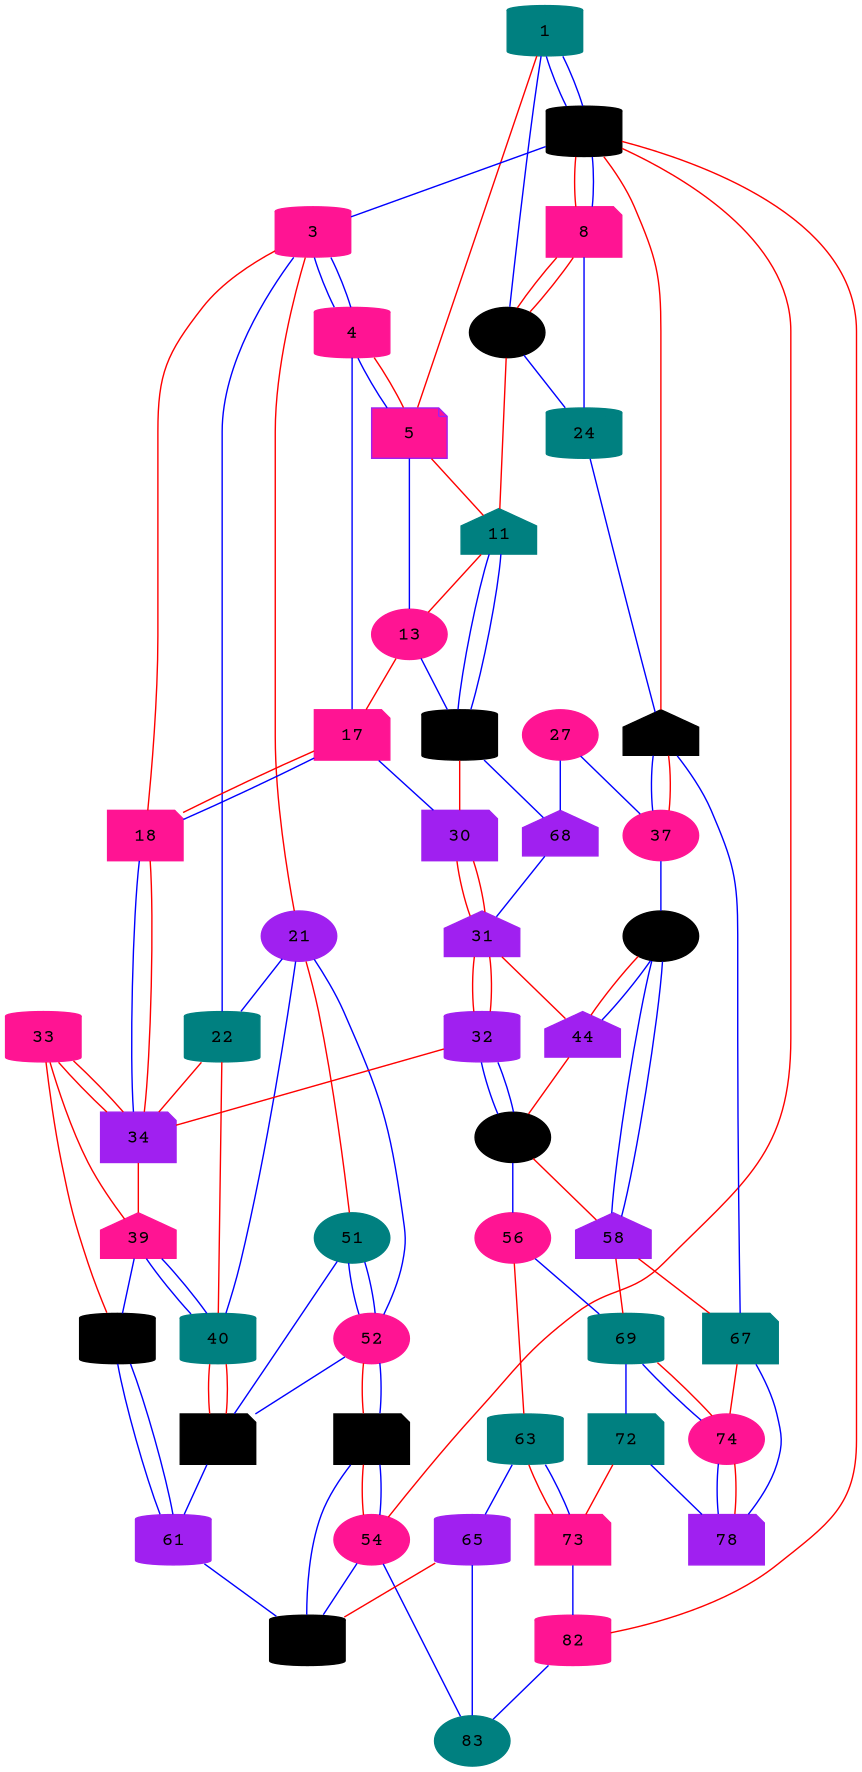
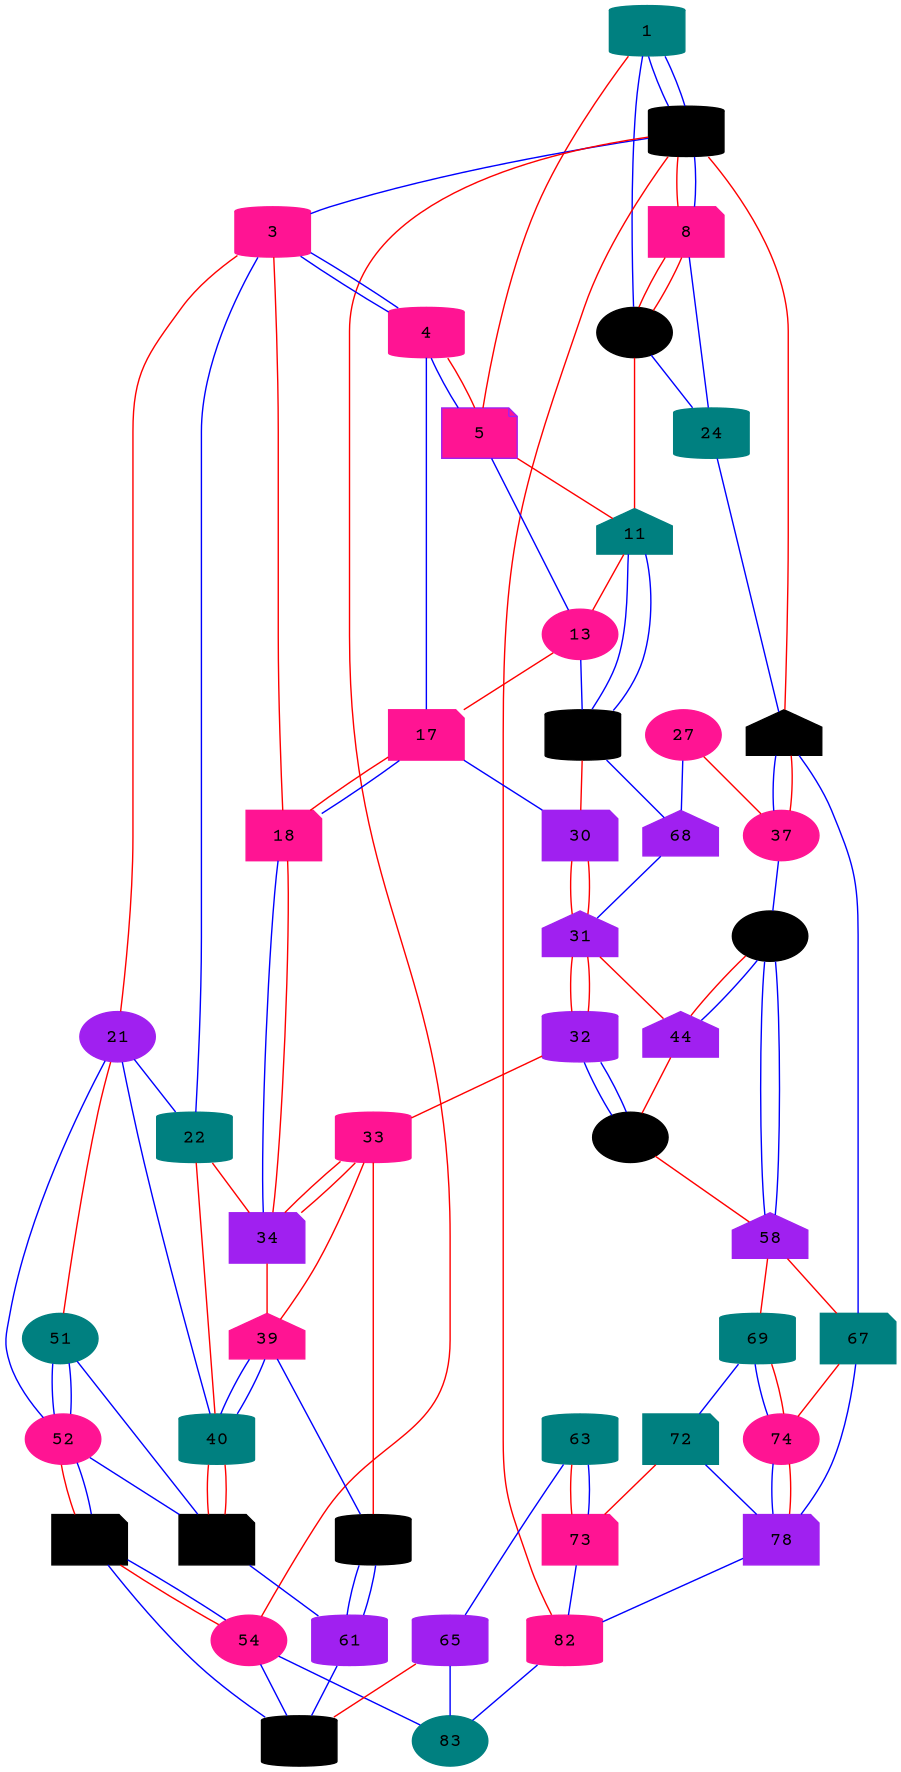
  graph {
    fontname="Courier Prime"
    node [color=deeppink fontname="Courier Prime" shape=cylinder style=filled]
    edge [color=blue fontname="Courier Prime"]
    1 [color=teal super="+6"]
    2 [color=black super="+49"]
    5 [color=purple fillcolor=deeppink shape=note super="+7"]
    9 [color=black shape=ellipse super="+10"]
    3 [super="+19"]
    8 [shape=note]
    36 [color=black shape=house super="+50"]
    54 [shape=ellipse super="+84"]
    82 [super="+85"]
    13 [shape=ellipse super="+16"]
    11 [color=teal shape=house super="+12"]
    24 [color=teal super="+25"]
    4 [super="+14"]
    18 [shape=note]
    21 [color=purple shape=ellipse super="+48"]
    22 [color=teal super="+23"]
    37 [shape=ellipse]
    67 [color=teal shape=note super="+68"]
    75 [color=black super="+76"]
    83 [color=teal shape=ellipse]
    17 [shape=note super="+20"]
    34 [color=purple shape=note super="+35"]
    40 [color=teal super="+41"]
    51 [color=teal shape=ellipse]
    52 [shape=ellipse super="+71"]
    15 [color=black super="+29"]
    30 [color=purple shape=note]
    n28 [color=purple label=68 shape=house]
    31 [color=purple shape=house super="+42"]
    39 [shape=house]
    60 [color=black shape=note super="+62"]
    27 [shape=ellipse super="+38"]
    43 [color=black shape=ellipse]
    32 [color=purple]
    44 [color=purple shape=house]
    33 [super="+46"]
    45 [color=black shape=ellipse super="+55"]
    47 [color=black]
-   56 [shape=ellipse super="+57"]
    58 [color=purple shape=house super="+59"]
    61 [color=purple super="+66"]
    63 [color=teal super="+64"]
    69 [color=teal super="+70"]
    74 [shape=ellipse]
    78 [color=purple shape=note super="+79"]
    53 [color=black shape=note super="+77"]
    65 [color=purple super="+80"]
    73 [shape=note super="+81"]
    72 [color=teal shape=note]
    1 -- 2
    1 -- 2
    1 -- 5 [color=red]
    1 -- 9
    2 -- 3
    2 -- 8 [color=red]
    2 -- 8
    2 -- 36 [color=red]
    2 -- 54 [color=red]
    2 -- 82 [color=red]
    5 -- 13
    5 -- 11 [color=red]
    9 -- 11 [color=red]
    9 -- 24
    3 -- 4
    3 -- 4
    3 -- 18 [color=red]
    3 -- 21 [color=red]
    3 -- 22
    8 -- 9 [color=red]
    8 -- 9 [color=red]
    8 -- 24
    36 -- 37
    36 -- 37 [color=red]
    36 -- 67
    54 -- 75
    54 -- 83
    82 -- 83
    13 -- 17 [color=red]
    13 -- 15
    11 -- 13 [color=red]
    11 -- 15
    11 -- 15
    24 -- 36
    4 -- 5
    4 -- 5 [color=red]
    4 -- 17
    18 -- 34
    18 -- 34 [color=red]
    21 -- 22
    21 -- 40
    21 -- 51 [color=red]
    21 -- 52
    22 -- 34 [color=red]
    22 -- 40 [color=red]
    37 -- 43
    67 -- 74 [color=red]
    67 -- 78
    17 -- 18 [color=red]
    17 -- 18
    17 -- 30
    34 -- 39 [color=red]
    40 -- 60 [color=red]
    40 -- 60 [color=red]
    51 -- 52
    51 -- 52
    51 -- 60
    52 -- 60
    52 -- 53 [color=red weight=2]
    52 -- 53
    15 -- 30 [color=red]
    15 -- n28
    30 -- 31 [color=red]
    30 -- 31 [color=red]
    n28 -- 31
    31 -- 32 [color=red]
    31 -- 32 [color=red]
    31 -- 44 [color=red]
    39 -- 40
    39 -- 40
    39 -- 47
    60 -- 61
-   27 -- 37
+   27 -- 37 [color=red]
    27 -- n28
    43 -- 44 [color=red]
    43 -- 44
    43 -- 58
    43 -- 58
-   32 -- 34 [color=red]
+   32 -- 33 [color=red]
    32 -- 45
    32 -- 45
    44 -- 45 [color=red]
    33 -- 34 [color=red]
    33 -- 34 [color=red]
    33 -- 39 [color=red]
    33 -- 47 [color=red]
-   45 -- 56
    45 -- 58 [color=red]
    47 -- 61
    47 -- 61
-   56 -- 63 [color=red]
-   56 -- 69
    58 -- 67 [color=red]
    58 -- 69 [color=red]
    61 -- 75
    63 -- 65
    63 -- 73 [color=red weight=2]
    63 -- 73
    69 -- 74
    69 -- 74 [color=red]
    69 -- 72
    74 -- 78
    74 -- 78 [color=red]
+   78 -- 82
    53 -- 54 [color=red]
    53 -- 54
    53 -- 75
    65 -- 75 [color=red]
    65 -- 83
    73 -- 82
    72 -- 78
    72 -- 73 [color=red]
  }
